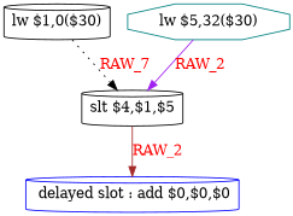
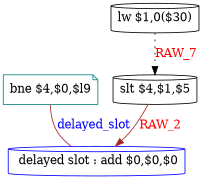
  digraph {
    node [color=teal shape=cylinder]
    edge [color=brown fontcolor=red style=solid]
    n1 [color=blue label=" delayed slot : add $0,$0,$0"]
+   n2 [label="bne $4,$0,$l9" shape=note]
    n3 [color=black label="lw $1,0($30)"]
    n4 [color=black label="slt $4,$1,$5"]
-   n5 [label="lw $5,32($30)" shape=octagon]
+   n2 -> n1 [dir=none fontcolor=blue label=delayed_slot]
    n3 -> n4 [color=black label=RAW_7 style=dotted]
    n4 -> n1 [label=RAW_2]
-   n5 -> n4 [color=purple label=RAW_2]
  }
